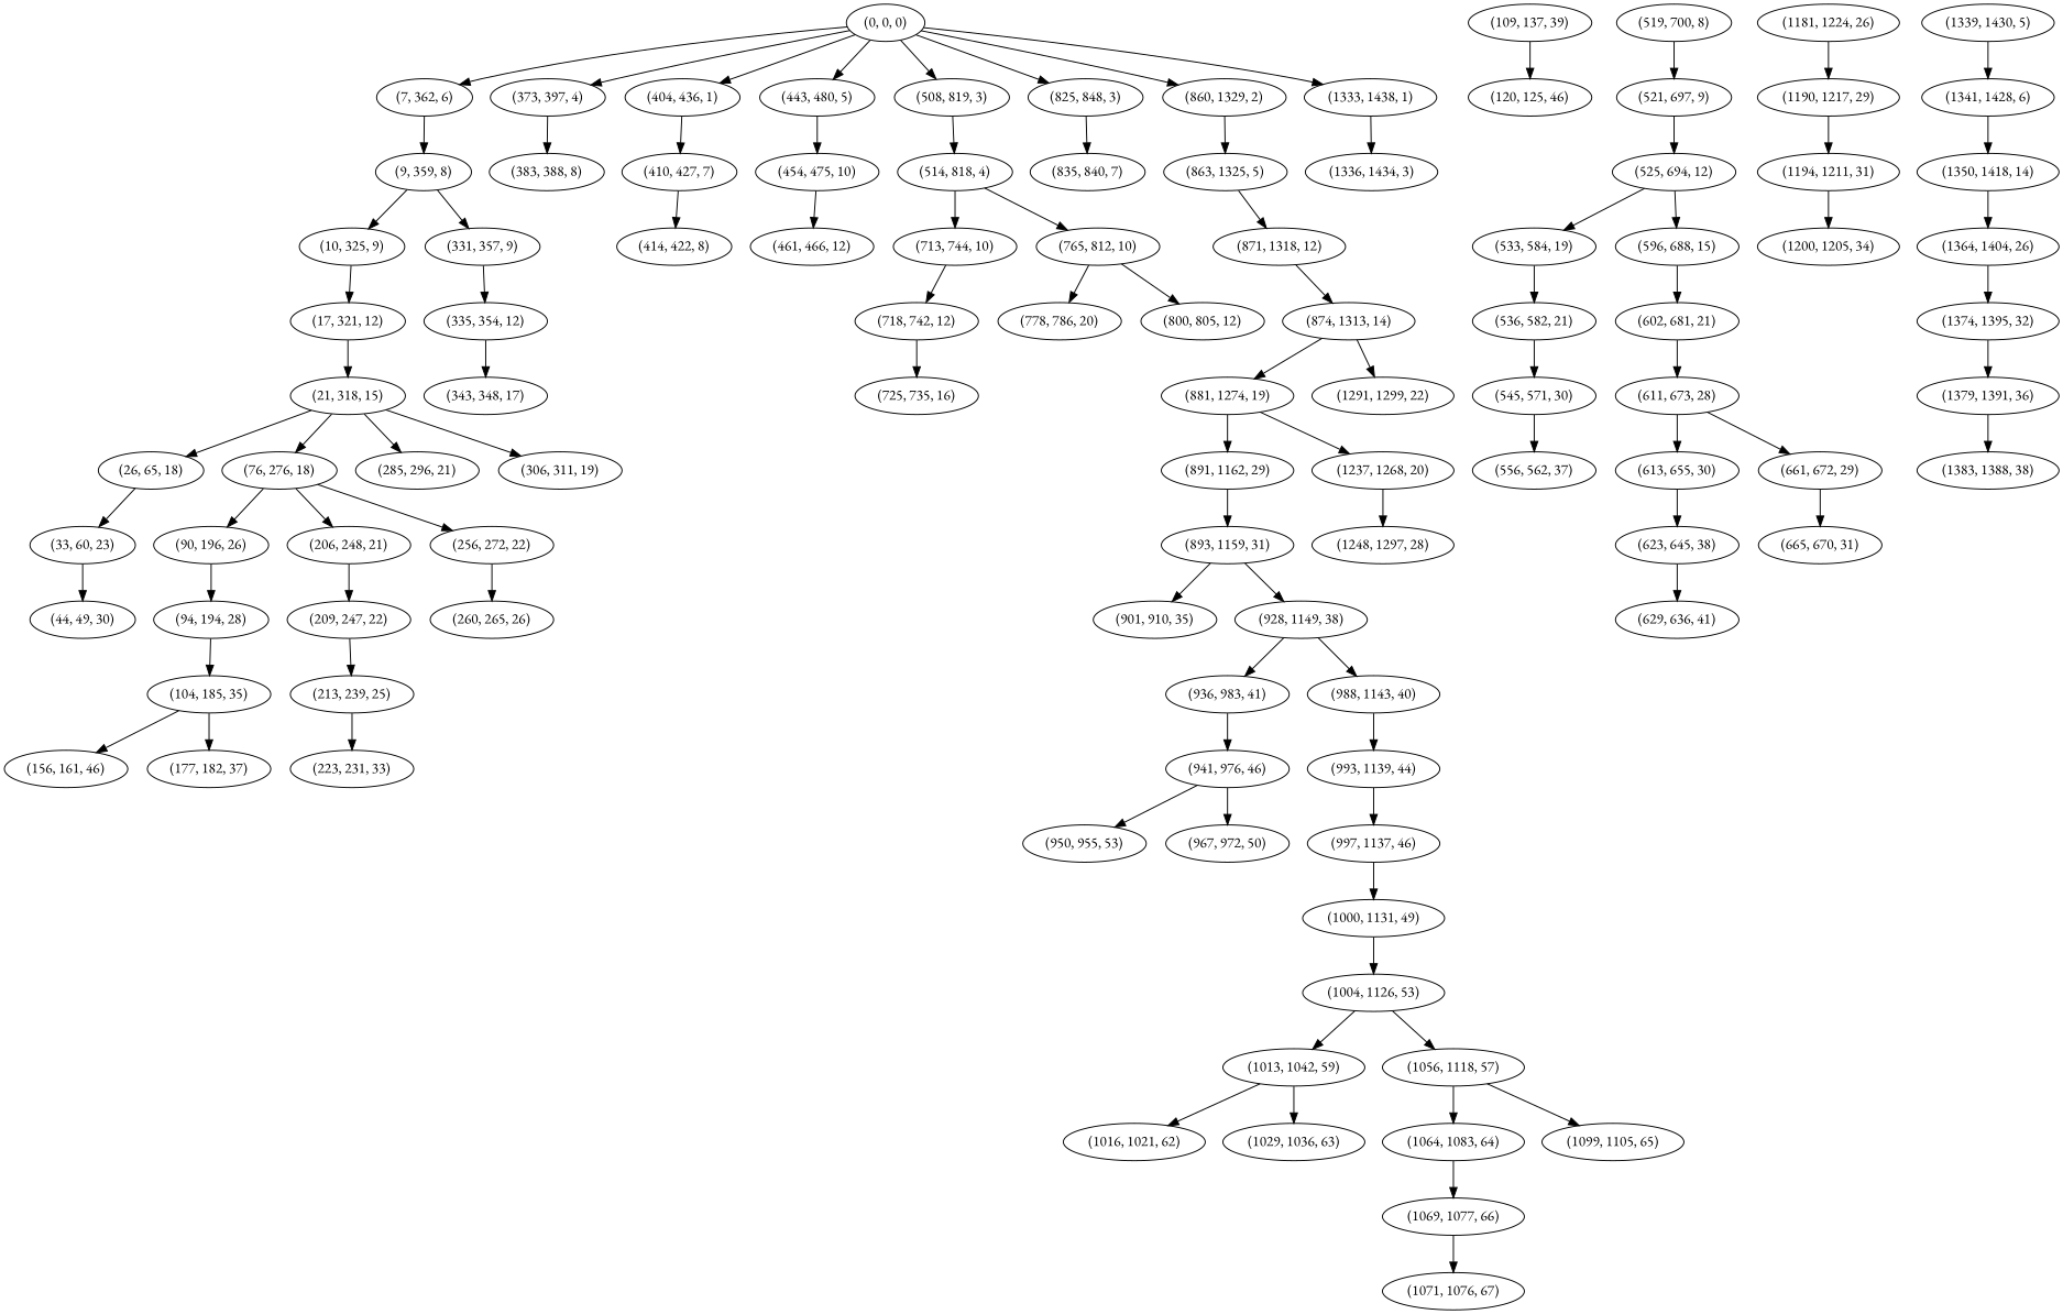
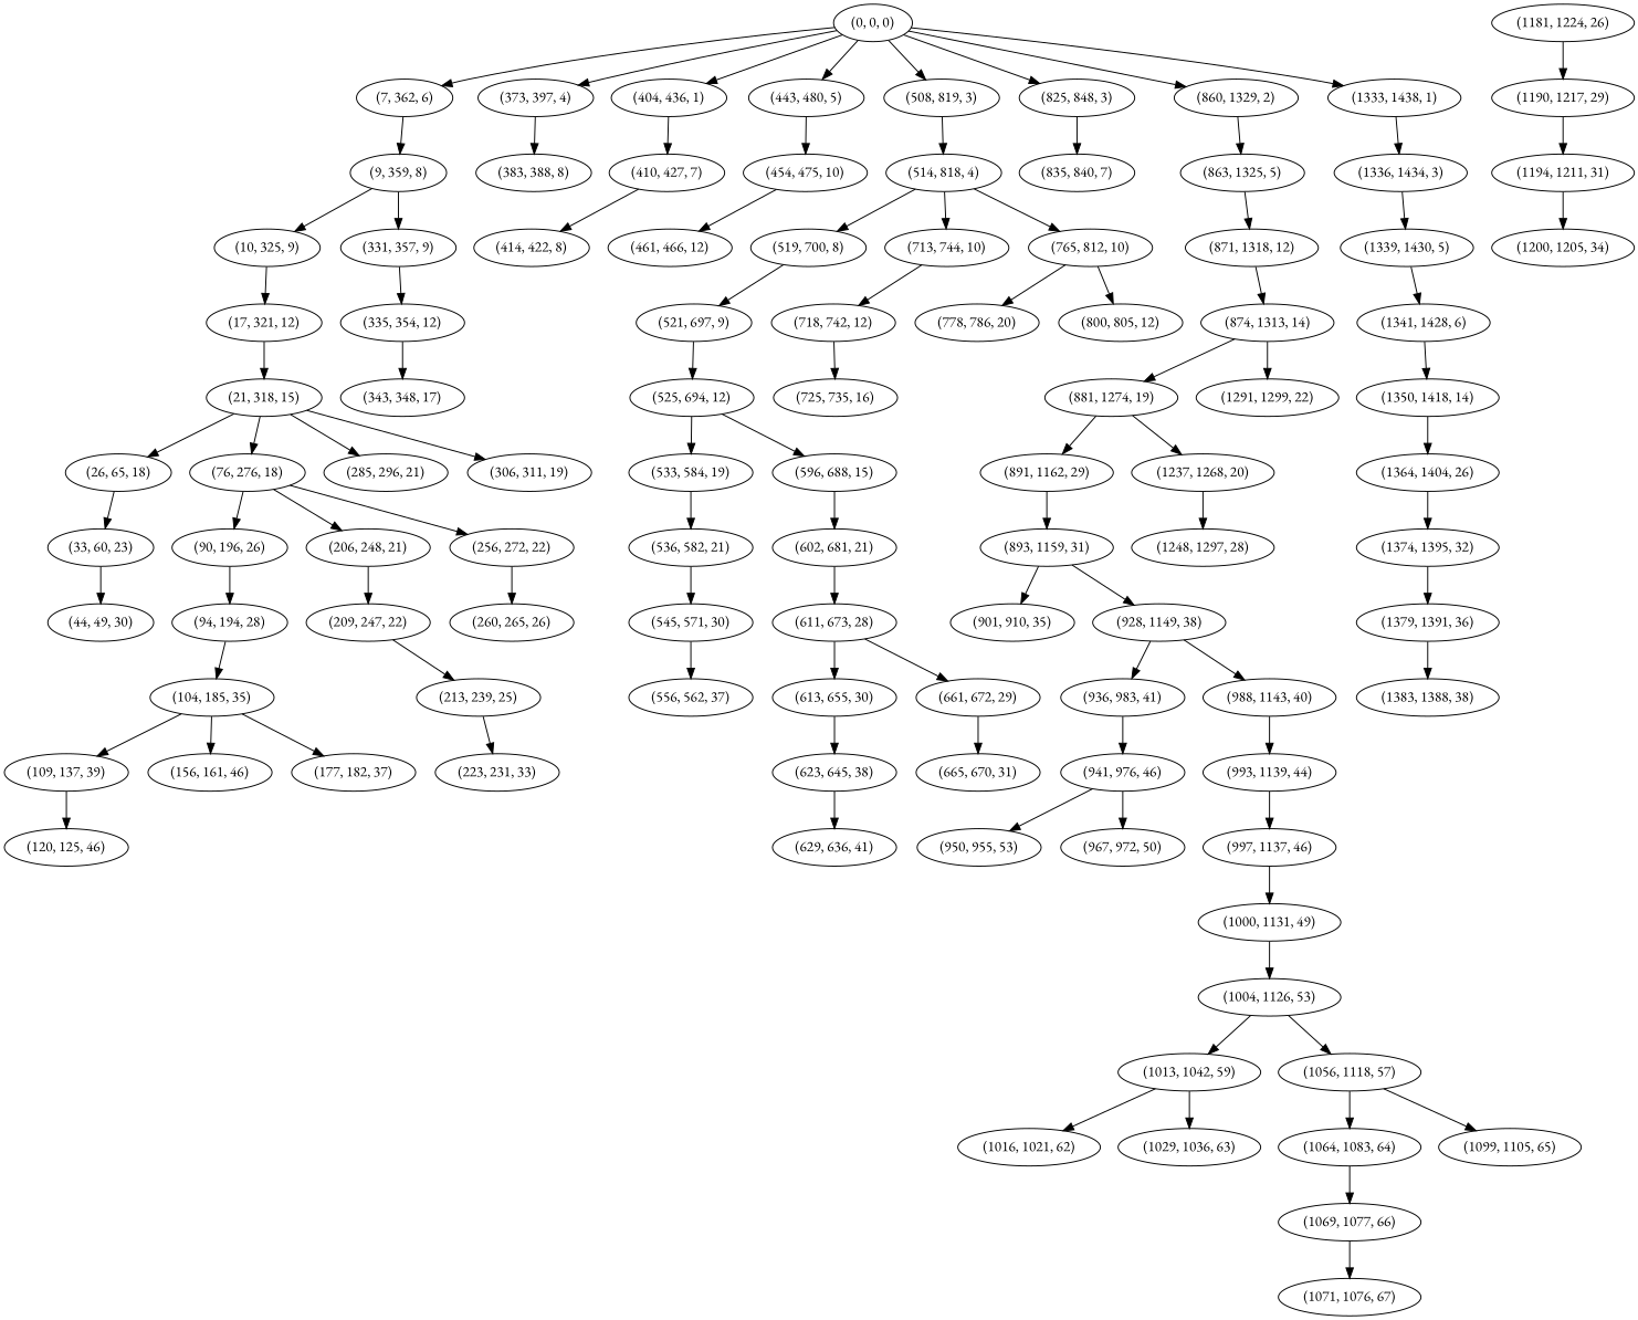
  digraph {
    fontname="EB Garamond"
    node [fontname="EB Garamond"]
    edge [fontname="EB Garamond"]
    "(0, 0, 0)"
    "(7, 362, 6)"
    "(373, 397, 4)"
    "(404, 436, 1)"
    "(443, 480, 5)"
    "(508, 819, 3)"
    "(825, 848, 3)"
    "(860, 1329, 2)"
    "(1333, 1438, 1)"
    "(9, 359, 8)"
    "(383, 388, 8)"
    "(410, 427, 7)"
    "(454, 475, 10)"
    "(514, 818, 4)"
    "(835, 840, 7)"
    "(863, 1325, 5)"
    "(1336, 1434, 3)"
    "(10, 325, 9)"
    "(331, 357, 9)"
    "(17, 321, 12)"
    "(335, 354, 12)"
    "(21, 318, 15)"
    "(26, 65, 18)"
    "(76, 276, 18)"
    "(285, 296, 21)"
    "(306, 311, 19)"
    "(33, 60, 23)"
    "(90, 196, 26)"
    "(206, 248, 21)"
    "(256, 272, 22)"
    "(44, 49, 30)"
    "(94, 194, 28)"
    "(209, 247, 22)"
    "(260, 265, 26)"
    "(104, 185, 35)"
    "(109, 137, 39)"
    "(156, 161, 46)"
    "(177, 182, 37)"
    "(120, 125, 46)"
    "(213, 239, 25)"
    "(223, 231, 33)"
    "(343, 348, 17)"
    "(414, 422, 8)"
    "(461, 466, 12)"
    "(519, 700, 8)"
    "(713, 744, 10)"
    "(765, 812, 10)"
    "(521, 697, 9)"
    "(718, 742, 12)"
    "(778, 786, 20)"
    "(800, 805, 12)"
    "(525, 694, 12)"
    "(533, 584, 19)"
    "(596, 688, 15)"
    "(536, 582, 21)"
    "(602, 681, 21)"
    "(545, 571, 30)"
    "(556, 562, 37)"
    "(611, 673, 28)"
    "(613, 655, 30)"
    "(661, 672, 29)"
    "(623, 645, 38)"
    "(665, 670, 31)"
    "(629, 636, 41)"
    "(725, 735, 16)"
    "(871, 1318, 12)"
    "(874, 1313, 14)"
    "(881, 1274, 19)"
    "(1291, 1299, 22)"
    "(891, 1162, 29)"
    "(1237, 1268, 20)"
    "(893, 1159, 31)"
    "(1181, 1224, 26)"
    "(1190, 1217, 29)"
    n75 [label="(1248, 1297, 28)"]
    "(901, 910, 35)"
    "(928, 1149, 38)"
    "(936, 983, 41)"
    "(988, 1143, 40)"
    "(941, 976, 46)"
    "(993, 1139, 44)"
    "(950, 955, 53)"
    "(967, 972, 50)"
    "(997, 1137, 46)"
    "(1000, 1131, 49)"
    "(1004, 1126, 53)"
    "(1013, 1042, 59)"
    "(1056, 1118, 57)"
    "(1016, 1021, 62)"
    "(1029, 1036, 63)"
    "(1064, 1083, 64)"
    "(1099, 1105, 65)"
    "(1069, 1077, 66)"
    "(1071, 1076, 67)"
    "(1194, 1211, 31)"
    "(1200, 1205, 34)"
    "(1339, 1430, 5)"
    "(1341, 1428, 6)"
    "(1350, 1418, 14)"
    "(1364, 1404, 26)"
    "(1374, 1395, 32)"
    "(1379, 1391, 36)"
    "(1383, 1388, 38)"
    "(0, 0, 0)" -> "(7, 362, 6)"
    "(0, 0, 0)" -> "(373, 397, 4)"
    "(0, 0, 0)" -> "(404, 436, 1)"
    "(0, 0, 0)" -> "(443, 480, 5)"
    "(0, 0, 0)" -> "(508, 819, 3)"
    "(0, 0, 0)" -> "(825, 848, 3)"
    "(0, 0, 0)" -> "(860, 1329, 2)"
    "(0, 0, 0)" -> "(1333, 1438, 1)"
    "(7, 362, 6)" -> "(9, 359, 8)"
    "(373, 397, 4)" -> "(383, 388, 8)"
    "(404, 436, 1)" -> "(410, 427, 7)"
    "(443, 480, 5)" -> "(454, 475, 10)"
    "(508, 819, 3)" -> "(514, 818, 4)"
    "(825, 848, 3)" -> "(835, 840, 7)"
    "(860, 1329, 2)" -> "(863, 1325, 5)"
    "(1333, 1438, 1)" -> "(1336, 1434, 3)"
    "(9, 359, 8)" -> "(10, 325, 9)"
    "(9, 359, 8)" -> "(331, 357, 9)"
    "(410, 427, 7)" -> "(414, 422, 8)"
    "(454, 475, 10)" -> "(461, 466, 12)"
+   "(514, 818, 4)" -> "(519, 700, 8)"
    "(514, 818, 4)" -> "(713, 744, 10)"
    "(514, 818, 4)" -> "(765, 812, 10)"
    "(863, 1325, 5)" -> "(871, 1318, 12)"
+   "(1336, 1434, 3)" -> "(1339, 1430, 5)"
    "(10, 325, 9)" -> "(17, 321, 12)"
    "(331, 357, 9)" -> "(335, 354, 12)"
    "(17, 321, 12)" -> "(21, 318, 15)"
    "(335, 354, 12)" -> "(343, 348, 17)"
    "(21, 318, 15)" -> "(26, 65, 18)"
    "(21, 318, 15)" -> "(76, 276, 18)"
    "(21, 318, 15)" -> "(285, 296, 21)"
    "(21, 318, 15)" -> "(306, 311, 19)"
    "(26, 65, 18)" -> "(33, 60, 23)"
    "(76, 276, 18)" -> "(90, 196, 26)"
    "(76, 276, 18)" -> "(206, 248, 21)"
    "(76, 276, 18)" -> "(256, 272, 22)"
    "(33, 60, 23)" -> "(44, 49, 30)"
    "(90, 196, 26)" -> "(94, 194, 28)"
    "(206, 248, 21)" -> "(209, 247, 22)"
    "(256, 272, 22)" -> "(260, 265, 26)"
    "(94, 194, 28)" -> "(104, 185, 35)"
    "(209, 247, 22)" -> "(213, 239, 25)"
+   "(104, 185, 35)" -> "(109, 137, 39)"
    "(104, 185, 35)" -> "(156, 161, 46)"
    "(104, 185, 35)" -> "(177, 182, 37)"
    "(109, 137, 39)" -> "(120, 125, 46)"
    "(213, 239, 25)" -> "(223, 231, 33)"
    "(519, 700, 8)" -> "(521, 697, 9)"
    "(713, 744, 10)" -> "(718, 742, 12)"
    "(765, 812, 10)" -> "(778, 786, 20)"
    "(765, 812, 10)" -> "(800, 805, 12)"
    "(521, 697, 9)" -> "(525, 694, 12)"
    "(718, 742, 12)" -> "(725, 735, 16)"
    "(525, 694, 12)" -> "(533, 584, 19)"
    "(525, 694, 12)" -> "(596, 688, 15)"
    "(533, 584, 19)" -> "(536, 582, 21)"
    "(596, 688, 15)" -> "(602, 681, 21)"
    "(536, 582, 21)" -> "(545, 571, 30)"
    "(602, 681, 21)" -> "(611, 673, 28)"
    "(545, 571, 30)" -> "(556, 562, 37)"
    "(611, 673, 28)" -> "(613, 655, 30)"
    "(611, 673, 28)" -> "(661, 672, 29)"
    "(613, 655, 30)" -> "(623, 645, 38)"
    "(661, 672, 29)" -> "(665, 670, 31)"
    "(623, 645, 38)" -> "(629, 636, 41)"
    "(871, 1318, 12)" -> "(874, 1313, 14)"
    "(874, 1313, 14)" -> "(881, 1274, 19)"
    "(874, 1313, 14)" -> "(1291, 1299, 22)"
    "(881, 1274, 19)" -> "(891, 1162, 29)"
    "(881, 1274, 19)" -> "(1237, 1268, 20)"
    "(891, 1162, 29)" -> "(893, 1159, 31)"
    "(1237, 1268, 20)" -> n75
    "(893, 1159, 31)" -> "(901, 910, 35)"
    "(893, 1159, 31)" -> "(928, 1149, 38)"
    "(1181, 1224, 26)" -> "(1190, 1217, 29)"
    "(1190, 1217, 29)" -> "(1194, 1211, 31)"
    "(928, 1149, 38)" -> "(936, 983, 41)"
    "(928, 1149, 38)" -> "(988, 1143, 40)"
    "(936, 983, 41)" -> "(941, 976, 46)"
    "(988, 1143, 40)" -> "(993, 1139, 44)"
    "(941, 976, 46)" -> "(950, 955, 53)"
    "(941, 976, 46)" -> "(967, 972, 50)"
    "(993, 1139, 44)" -> "(997, 1137, 46)"
    "(997, 1137, 46)" -> "(1000, 1131, 49)"
    "(1000, 1131, 49)" -> "(1004, 1126, 53)"
    "(1004, 1126, 53)" -> "(1013, 1042, 59)"
    "(1004, 1126, 53)" -> "(1056, 1118, 57)"
    "(1013, 1042, 59)" -> "(1016, 1021, 62)"
    "(1013, 1042, 59)" -> "(1029, 1036, 63)"
    "(1056, 1118, 57)" -> "(1064, 1083, 64)"
    "(1056, 1118, 57)" -> "(1099, 1105, 65)"
    "(1064, 1083, 64)" -> "(1069, 1077, 66)"
    "(1069, 1077, 66)" -> "(1071, 1076, 67)"
    "(1194, 1211, 31)" -> "(1200, 1205, 34)"
    "(1339, 1430, 5)" -> "(1341, 1428, 6)"
    "(1341, 1428, 6)" -> "(1350, 1418, 14)"
    "(1350, 1418, 14)" -> "(1364, 1404, 26)"
    "(1364, 1404, 26)" -> "(1374, 1395, 32)"
    "(1374, 1395, 32)" -> "(1379, 1391, 36)"
    "(1379, 1391, 36)" -> "(1383, 1388, 38)"
  }
